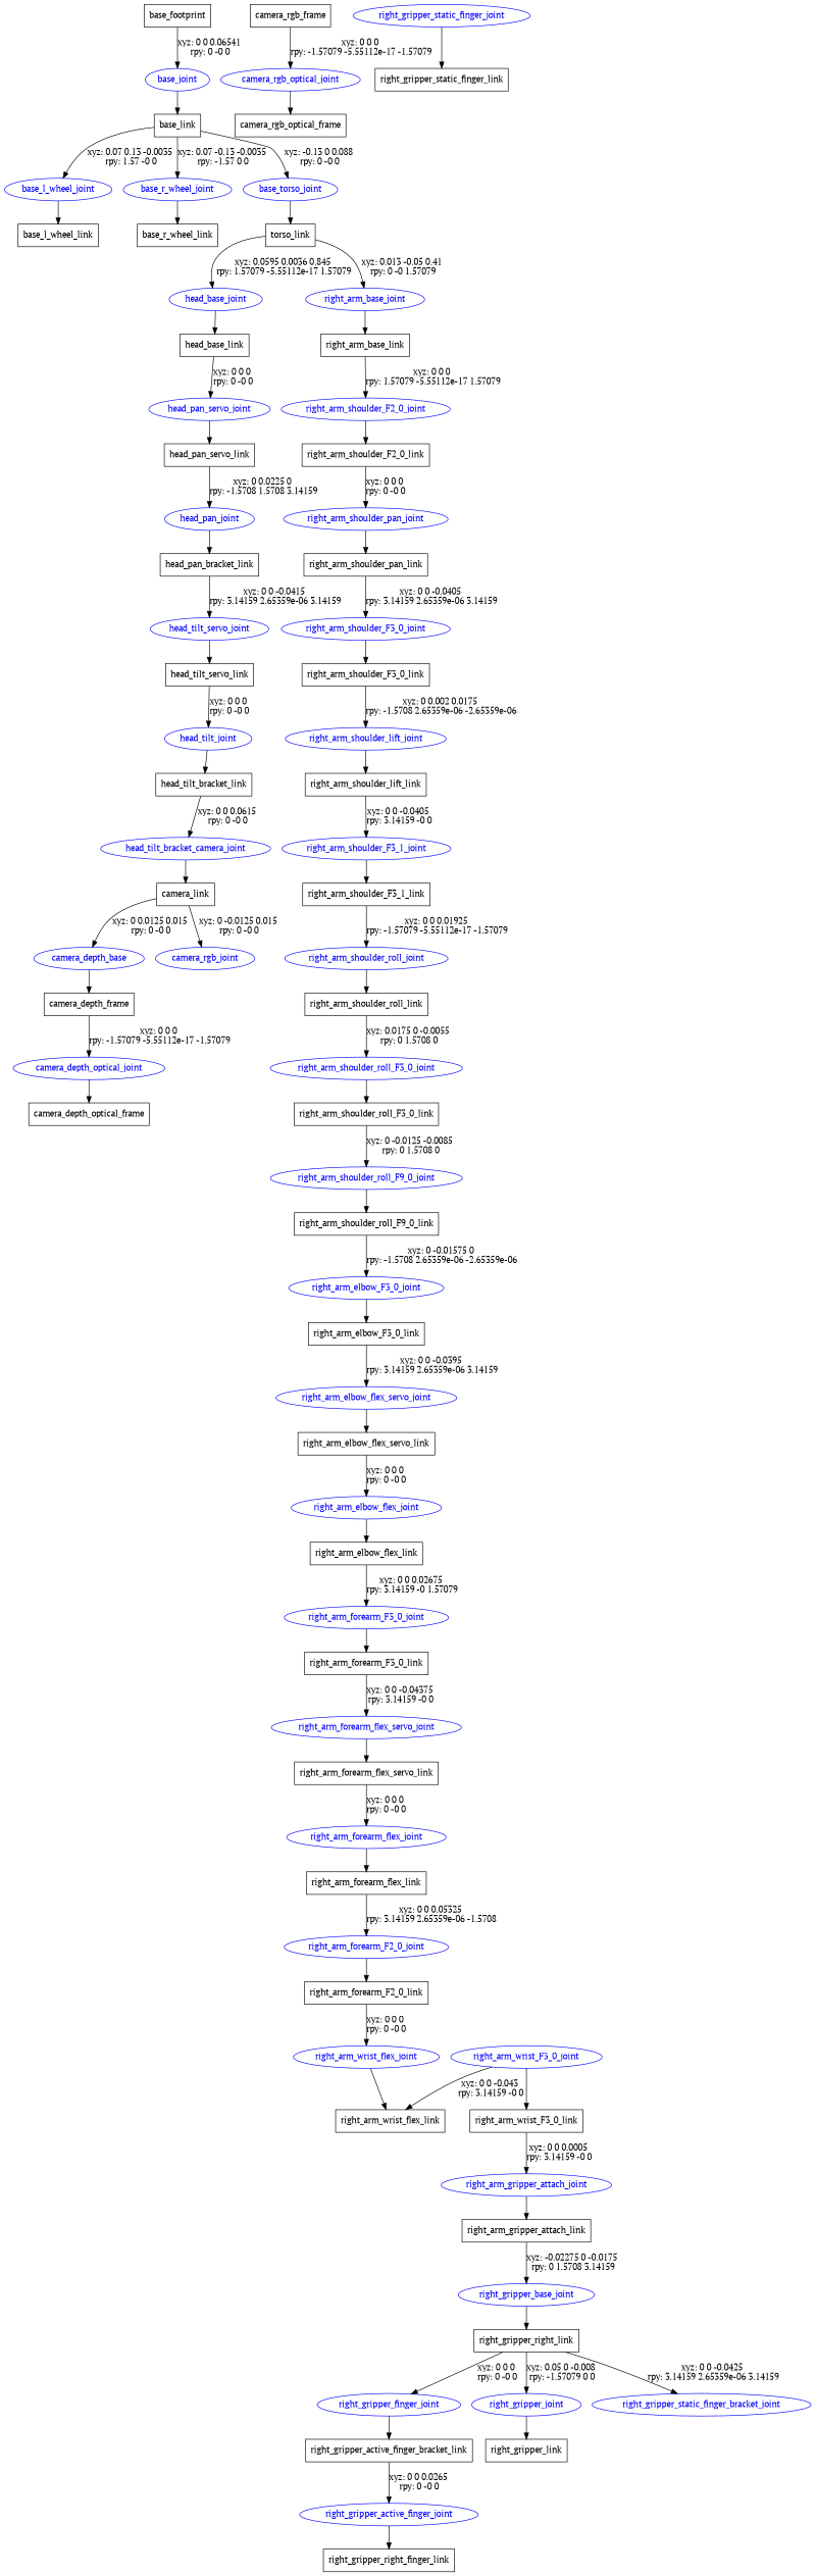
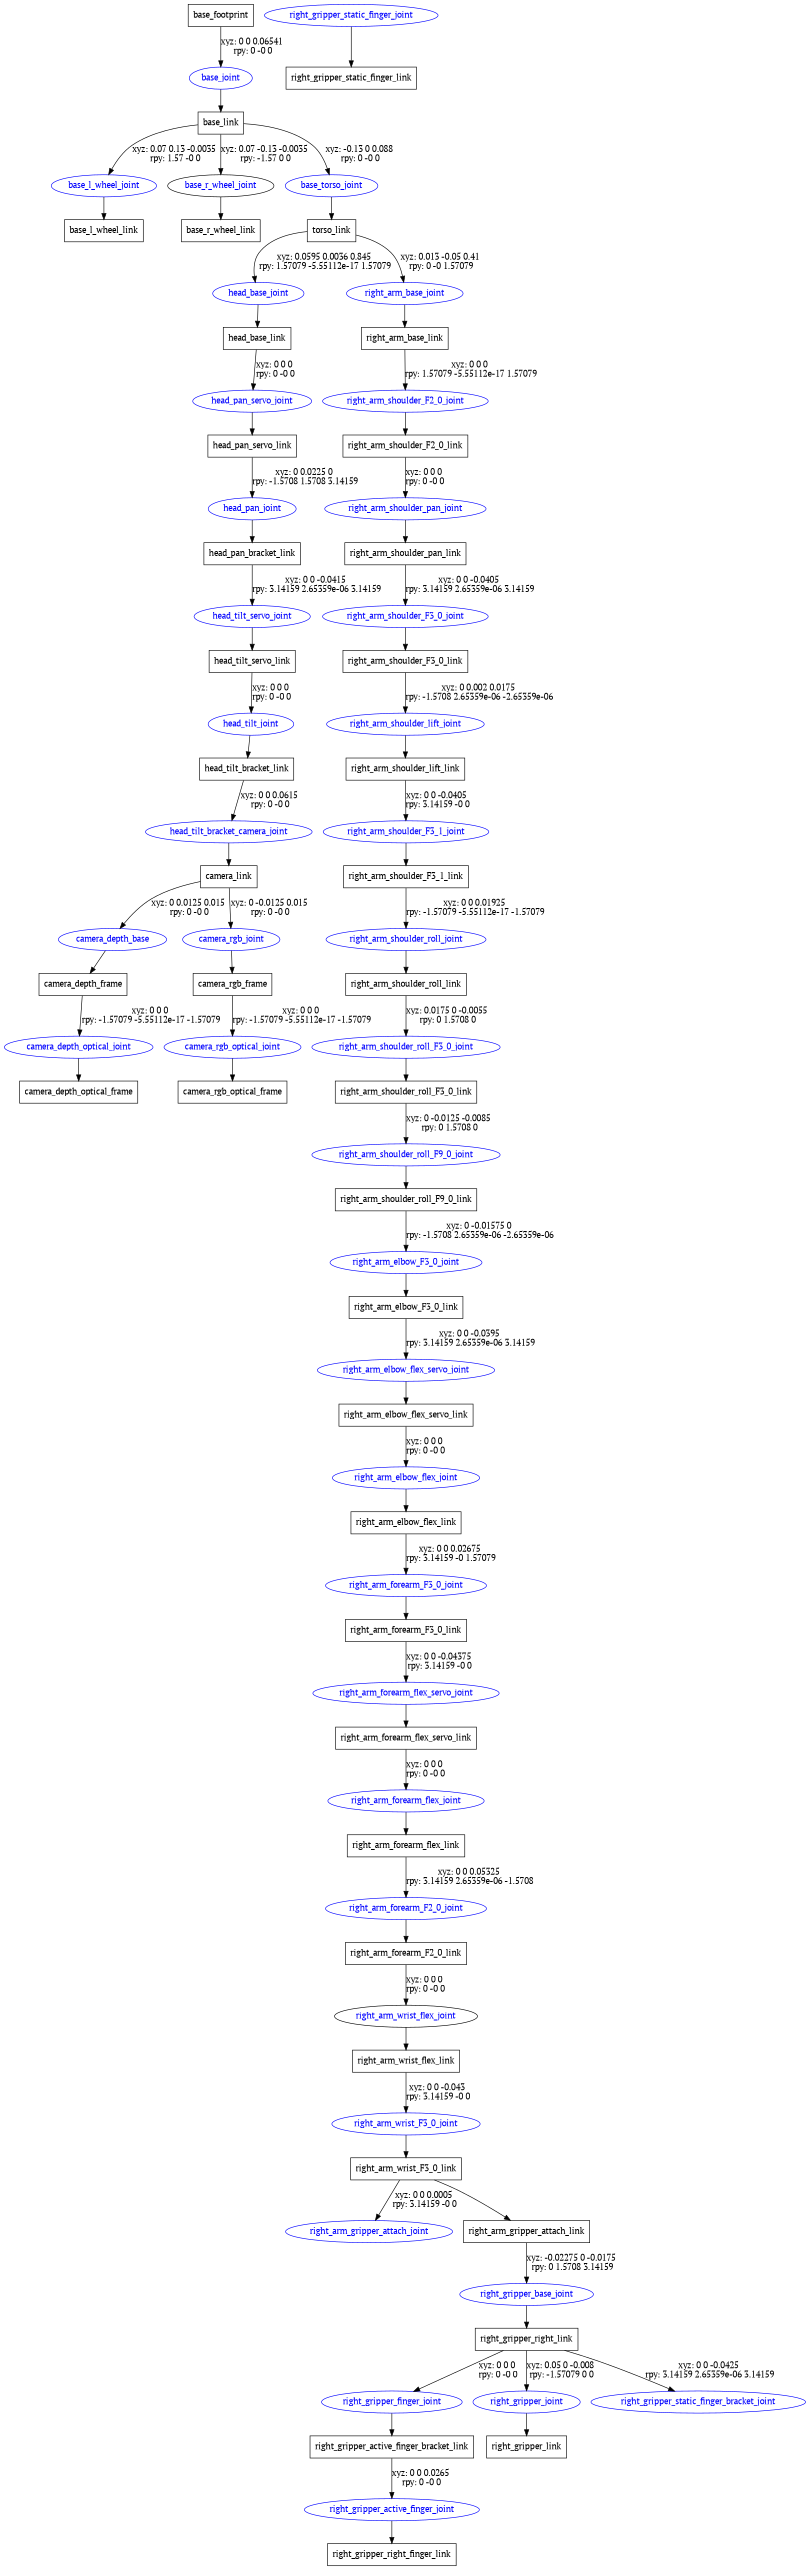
  digraph {
    fontname="PT Serif"
    node [fontname="PT Serif" shape=box]
    edge [fontname="PT Serif"]
    n1 [label=base_footprint]
    base_joint [color=blue fontcolor=blue shape=ellipse]
    n3 [label=base_link]
    base_l_wheel_joint [color=blue fontcolor=blue shape=ellipse]
-   base_r_wheel_joint [color=blue fontcolor=blue shape=ellipse]
+   base_r_wheel_joint [color=black fontcolor=blue shape=ellipse]
    base_torso_joint [color=blue fontcolor=blue shape=ellipse]
    n7 [label=base_l_wheel_link]
    n8 [label=base_r_wheel_link]
    n9 [label=torso_link]
    head_base_joint [color=blue fontcolor=blue shape=ellipse]
    right_arm_base_joint [color=blue fontcolor=blue shape=ellipse]
    n12 [label=head_base_link]
    n13 [label=right_arm_base_link]
    head_pan_servo_joint [color=blue fontcolor=blue shape=ellipse]
    n15 [label=head_pan_servo_link]
    head_pan_joint [color=blue fontcolor=blue shape=ellipse]
    n17 [label=head_pan_bracket_link]
    head_tilt_servo_joint [color=blue fontcolor=blue shape=ellipse]
    n19 [label=head_tilt_servo_link]
    head_tilt_joint [color=blue fontcolor=blue shape=ellipse]
    n21 [label=head_tilt_bracket_link]
    head_tilt_bracket_camera_joint [color=blue fontcolor=blue shape=ellipse]
    n23 [label=camera_link]
    n24 [color=blue fontcolor=blue label=camera_depth_base shape=ellipse]
    camera_rgb_joint [color=blue fontcolor=blue shape=ellipse]
    n26 [label=camera_depth_frame]
    n27 [label=camera_rgb_frame]
    camera_depth_optical_joint [color=blue fontcolor=blue shape=ellipse]
    n29 [label=camera_depth_optical_frame]
    camera_rgb_optical_joint [color=blue fontcolor=blue shape=ellipse]
    n31 [label=camera_rgb_optical_frame]
    right_arm_shoulder_F2_0_joint [color=blue fontcolor=blue shape=ellipse]
    n33 [label=right_arm_shoulder_F2_0_link]
    right_arm_shoulder_pan_joint [color=blue fontcolor=blue shape=ellipse]
    n35 [label=right_arm_shoulder_pan_link]
    right_arm_shoulder_F3_0_joint [color=blue fontcolor=blue shape=ellipse]
    n37 [label=right_arm_shoulder_F3_0_link]
    right_arm_shoulder_lift_joint [color=blue fontcolor=blue shape=ellipse]
    n39 [label=right_arm_shoulder_lift_link]
    right_arm_shoulder_F3_1_joint [color=blue fontcolor=blue shape=ellipse]
    n41 [label=right_arm_shoulder_F3_1_link]
    right_arm_shoulder_roll_joint [color=blue fontcolor=blue shape=ellipse]
    n43 [label=right_arm_shoulder_roll_link]
    right_arm_shoulder_roll_F3_0_joint [color=blue fontcolor=blue shape=ellipse]
    n45 [label=right_arm_shoulder_roll_F3_0_link]
    right_arm_shoulder_roll_F9_0_joint [color=blue fontcolor=blue shape=ellipse]
    n47 [label=right_arm_shoulder_roll_F9_0_link]
    right_arm_elbow_F3_0_joint [color=blue fontcolor=blue shape=ellipse]
    n49 [label=right_arm_elbow_F3_0_link]
    right_arm_elbow_flex_servo_joint [color=blue fontcolor=blue shape=ellipse]
    n51 [label=right_arm_elbow_flex_servo_link]
    right_arm_elbow_flex_joint [color=blue fontcolor=blue shape=ellipse]
    n53 [label=right_arm_elbow_flex_link]
    right_arm_forearm_F3_0_joint [color=blue fontcolor=blue shape=ellipse]
    n55 [label=right_arm_forearm_F3_0_link]
    right_arm_forearm_flex_servo_joint [color=blue fontcolor=blue shape=ellipse]
    n57 [label=right_arm_forearm_flex_servo_link]
    right_arm_forearm_flex_joint [color=blue fontcolor=blue shape=ellipse]
    n59 [label=right_arm_forearm_flex_link]
    right_arm_forearm_F2_0_joint [color=blue fontcolor=blue shape=ellipse]
    n61 [label=right_arm_forearm_F2_0_link]
-   right_arm_wrist_flex_joint [color=blue fontcolor=blue shape=ellipse]
+   right_arm_wrist_flex_joint [color=black fontcolor=blue shape=ellipse]
    n63 [label=right_arm_wrist_flex_link]
    right_arm_wrist_F3_0_joint [color=blue fontcolor=blue shape=ellipse]
    n65 [label=right_arm_wrist_F3_0_link]
    right_arm_gripper_attach_joint [color=blue fontcolor=blue shape=ellipse]
    n67 [label=right_arm_gripper_attach_link]
    right_gripper_base_joint [color=blue fontcolor=blue shape=ellipse]
    n69 [label=right_gripper_right_link]
    right_gripper_finger_joint [color=blue fontcolor=blue shape=ellipse]
    right_gripper_joint [color=blue fontcolor=blue shape=ellipse]
    right_gripper_static_finger_bracket_joint [color=blue fontcolor=blue shape=ellipse]
    n73 [label=right_gripper_active_finger_bracket_link]
    n74 [label=right_gripper_link]
    right_gripper_active_finger_joint [color=blue fontcolor=blue shape=ellipse]
    n76 [label=right_gripper_right_finger_link]
    right_gripper_static_finger_joint [color=blue fontcolor=blue shape=ellipse]
    n78 [label=right_gripper_static_finger_link]
    n1 -> base_joint [label="xyz: 0 0 0.06541 \nrpy: 0 -0 0"]
    base_joint -> n3
    n3 -> base_l_wheel_joint [label="xyz: 0.07 0.13 -0.0035 \nrpy: 1.57 -0 0"]
    n3 -> base_r_wheel_joint [label="xyz: 0.07 -0.13 -0.0035 \nrpy: -1.57 0 0"]
    n3 -> base_torso_joint [label="xyz: -0.13 0 0.088 \nrpy: 0 -0 0"]
    base_l_wheel_joint -> n7
    base_r_wheel_joint -> n8
    base_torso_joint -> n9
    n9 -> head_base_joint [label="xyz: 0.0595 0.0036 0.845 \nrpy: 1.57079 -5.55112e-17 1.57079"]
    n9 -> right_arm_base_joint [label="xyz: 0.013 -0.05 0.41 \nrpy: 0 -0 1.57079"]
    head_base_joint -> n12
    right_arm_base_joint -> n13
    n12 -> head_pan_servo_joint [label="xyz: 0 0 0 \nrpy: 0 -0 0"]
    n13 -> right_arm_shoulder_F2_0_joint [label="xyz: 0 0 0 \nrpy: 1.57079 -5.55112e-17 1.57079"]
    head_pan_servo_joint -> n15
    n15 -> head_pan_joint [label="xyz: 0 0.0225 0 \nrpy: -1.5708 1.5708 3.14159"]
    head_pan_joint -> n17
    n17 -> head_tilt_servo_joint [label="xyz: 0 0 -0.0415 \nrpy: 3.14159 2.65359e-06 3.14159"]
    head_tilt_servo_joint -> n19
    n19 -> head_tilt_joint [label="xyz: 0 0 0 \nrpy: 0 -0 0"]
    head_tilt_joint -> n21
    n21 -> head_tilt_bracket_camera_joint [label="xyz: 0 0 0.0615 \nrpy: 0 -0 0"]
    head_tilt_bracket_camera_joint -> n23
    n23 -> n24 [label="xyz: 0 0.0125 0.015 \nrpy: 0 -0 0"]
    n23 -> camera_rgb_joint [label="xyz: 0 -0.0125 0.015 \nrpy: 0 -0 0"]
    n24 -> n26
+   camera_rgb_joint -> n27
    n26 -> camera_depth_optical_joint [label="xyz: 0 0 0 \nrpy: -1.57079 -5.55112e-17 -1.57079"]
    n27 -> camera_rgb_optical_joint [label="xyz: 0 0 0 \nrpy: -1.57079 -5.55112e-17 -1.57079"]
    camera_depth_optical_joint -> n29
    camera_rgb_optical_joint -> n31
    right_arm_shoulder_F2_0_joint -> n33
    n33 -> right_arm_shoulder_pan_joint [label="xyz: 0 0 0 \nrpy: 0 -0 0"]
    right_arm_shoulder_pan_joint -> n35
    n35 -> right_arm_shoulder_F3_0_joint [label="xyz: 0 0 -0.0405 \nrpy: 3.14159 2.65359e-06 3.14159"]
    right_arm_shoulder_F3_0_joint -> n37
    n37 -> right_arm_shoulder_lift_joint [label="xyz: 0 0.002 0.0175 \nrpy: -1.5708 2.65359e-06 -2.65359e-06"]
    right_arm_shoulder_lift_joint -> n39
    n39 -> right_arm_shoulder_F3_1_joint [label="xyz: 0 0 -0.0405 \nrpy: 3.14159 -0 0"]
    right_arm_shoulder_F3_1_joint -> n41
    n41 -> right_arm_shoulder_roll_joint [label="xyz: 0 0 0.01925 \nrpy: -1.57079 -5.55112e-17 -1.57079"]
    right_arm_shoulder_roll_joint -> n43
    n43 -> right_arm_shoulder_roll_F3_0_joint [label="xyz: 0.0175 0 -0.0055 \nrpy: 0 1.5708 0"]
    right_arm_shoulder_roll_F3_0_joint -> n45
    n45 -> right_arm_shoulder_roll_F9_0_joint [label="xyz: 0 -0.0125 -0.0085 \nrpy: 0 1.5708 0"]
    right_arm_shoulder_roll_F9_0_joint -> n47
    n47 -> right_arm_elbow_F3_0_joint [label="xyz: 0 -0.01575 0 \nrpy: -1.5708 2.65359e-06 -2.65359e-06"]
    right_arm_elbow_F3_0_joint -> n49
    n49 -> right_arm_elbow_flex_servo_joint [label="xyz: 0 0 -0.0395 \nrpy: 3.14159 2.65359e-06 3.14159"]
    right_arm_elbow_flex_servo_joint -> n51
    n51 -> right_arm_elbow_flex_joint [label="xyz: 0 0 0 \nrpy: 0 -0 0"]
    right_arm_elbow_flex_joint -> n53
    n53 -> right_arm_forearm_F3_0_joint [label="xyz: 0 0 0.02675 \nrpy: 3.14159 -0 1.57079"]
    right_arm_forearm_F3_0_joint -> n55
    n55 -> right_arm_forearm_flex_servo_joint [label="xyz: 0 0 -0.04375 \nrpy: 3.14159 -0 0"]
    right_arm_forearm_flex_servo_joint -> n57
    n57 -> right_arm_forearm_flex_joint [label="xyz: 0 0 0 \nrpy: 0 -0 0"]
    right_arm_forearm_flex_joint -> n59
    n59 -> right_arm_forearm_F2_0_joint [label="xyz: 0 0 0.05325 \nrpy: 3.14159 2.65359e-06 -1.5708"]
    right_arm_forearm_F2_0_joint -> n61
    n61 -> right_arm_wrist_flex_joint [label="xyz: 0 0 0 \nrpy: 0 -0 0"]
    right_arm_wrist_flex_joint -> n63
-   right_arm_wrist_F3_0_joint -> n63 [label="xyz: 0 0 -0.043 \nrpy: 3.14159 -0 0"]
+   n63 -> right_arm_wrist_F3_0_joint [label="xyz: 0 0 -0.043 \nrpy: 3.14159 -0 0"]
    right_arm_wrist_F3_0_joint -> n65
    n65 -> right_arm_gripper_attach_joint [label="xyz: 0 0 0.0005 \nrpy: 3.14159 -0 0"]
-   right_arm_gripper_attach_joint -> n67
+   n65 -> n67
    n67 -> right_gripper_base_joint [label="xyz: -0.02275 0 -0.0175 \nrpy: 0 1.5708 3.14159"]
    right_gripper_base_joint -> n69
    n69 -> right_gripper_finger_joint [label="xyz: 0 0 0 \nrpy: 0 -0 0"]
    n69 -> right_gripper_joint [label="xyz: 0.05 0 -0.008 \nrpy: -1.57079 0 0"]
    n69 -> right_gripper_static_finger_bracket_joint [label="xyz: 0 0 -0.0425 \nrpy: 3.14159 2.65359e-06 3.14159"]
    right_gripper_finger_joint -> n73
    right_gripper_joint -> n74
    n73 -> right_gripper_active_finger_joint [label="xyz: 0 0 0.0265 \nrpy: 0 -0 0"]
    right_gripper_active_finger_joint -> n76
    right_gripper_static_finger_joint -> n78
  }
